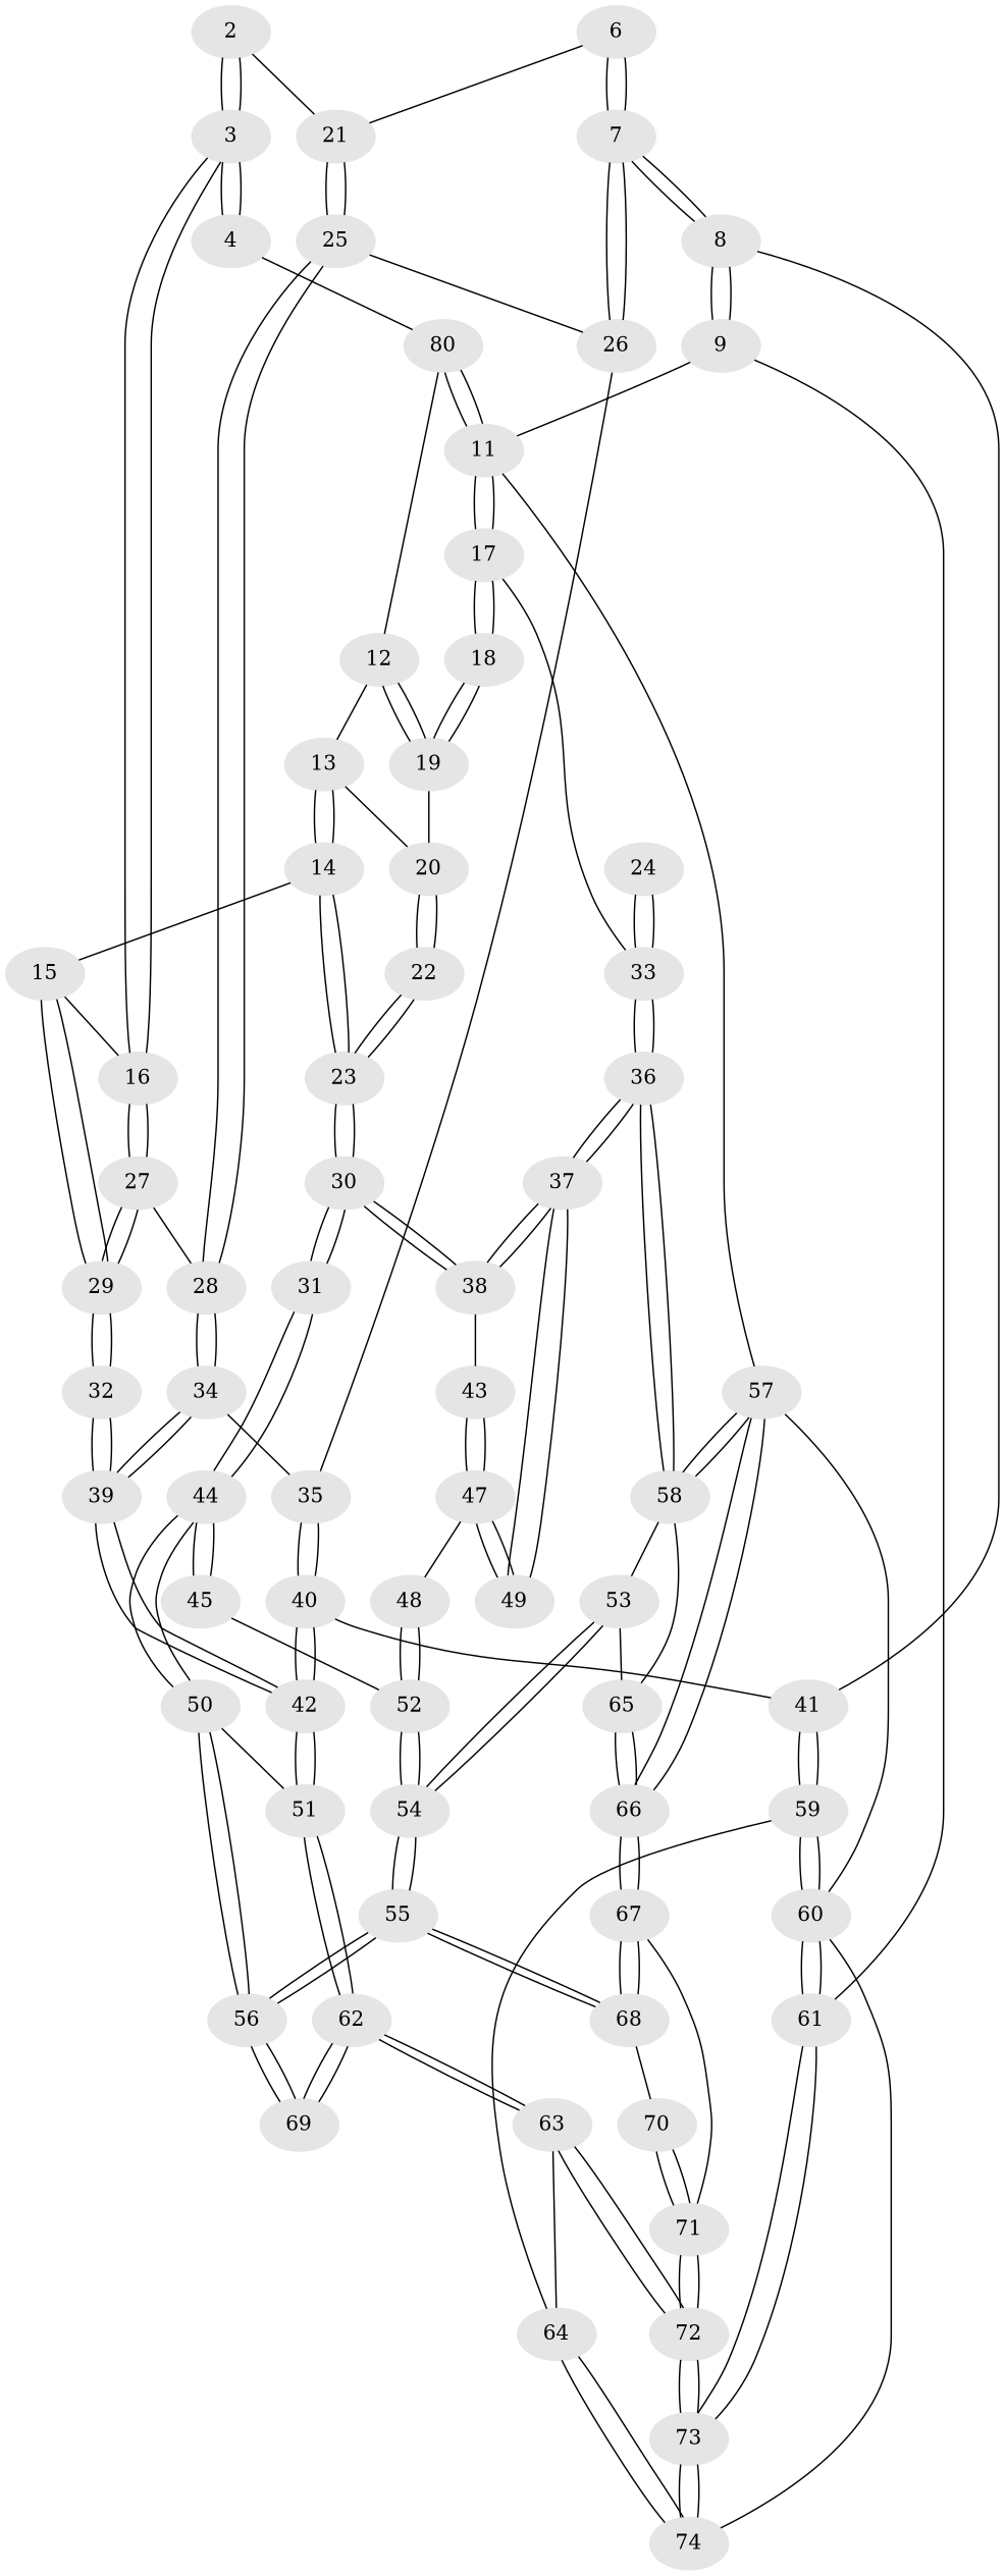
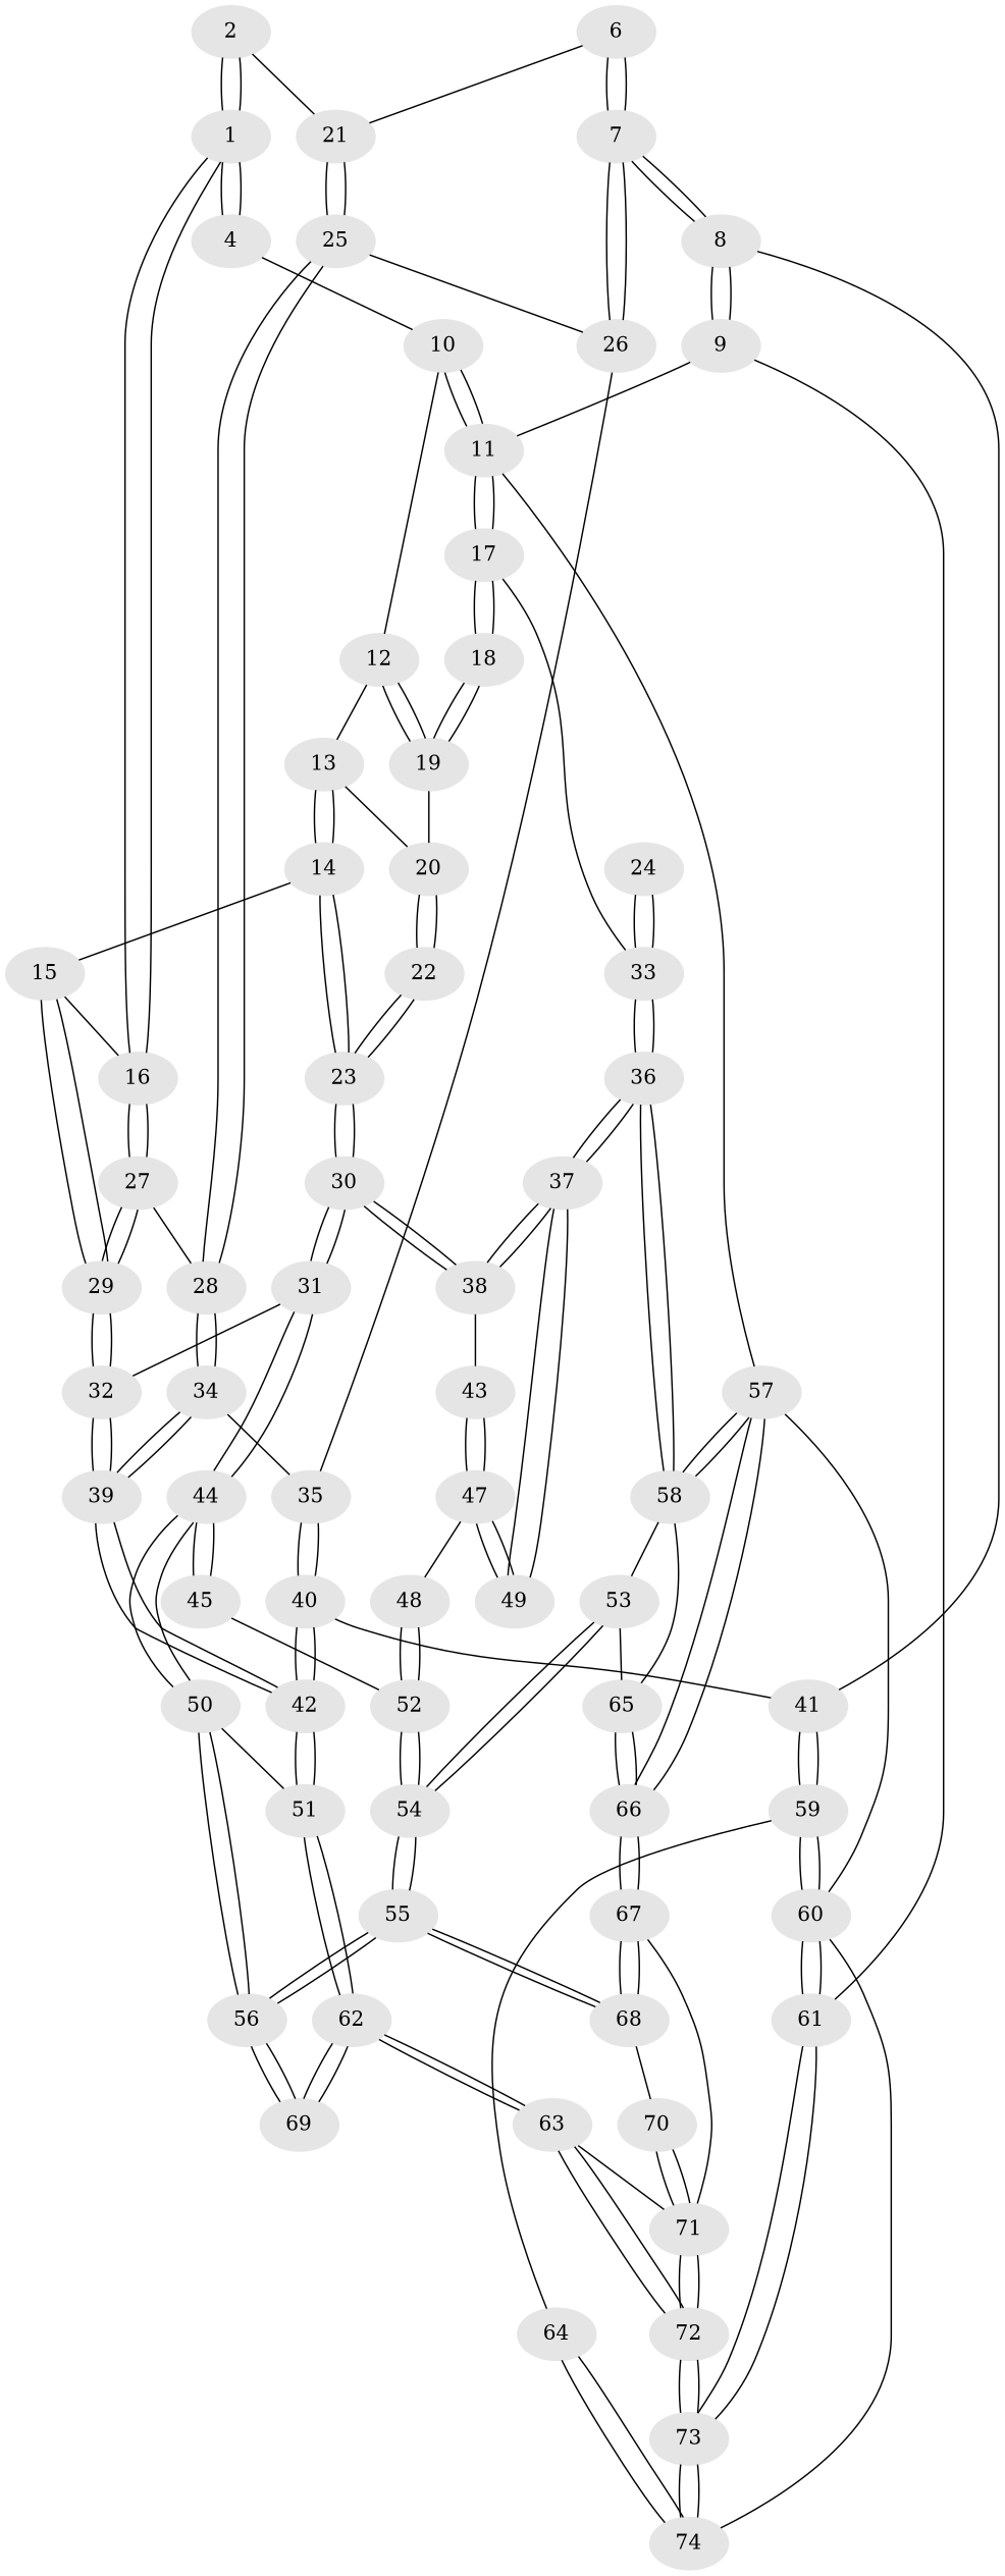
  graph {
    node [color=gray90 style=filled]
    2
-   3
+   3 [label=1]
    21
    6
    7
    4
    16
    25
-   10 [label=80]
+   10
    27
    11
    12
    9
    61
    8
    26
    41
    35
    59
    17
    57
    73
    13
    19
    18
    33
    58
    66
    60
    14
    20
    15
    23
    22
    29
    30
    32
    28
    36
    24
    31
    38
    34
    40
    39
    44
    43
    45
    50
    42
    37
    49
    53
    65
    47
    51
    64
    62
    48
    52
    56
    54
    69
    63
    55
    68
    70
    67
    74
    72
    71
    2 -- 3
    2 -- 3
    2 -- 21
    3 -- 4
    3 -- 4
    3 -- 16
    3 -- 16
    21 -- 25
    21 -- 25
    6 -- 21
    6 -- 7
    6 -- 7
    7 -- 8
    7 -- 8
    7 -- 26
    7 -- 26
    4 -- 10
    16 -- 27
    16 -- 27
    25 -- 26
    25 -- 28
    25 -- 28
    10 -- 11
    10 -- 11
    10 -- 12
    27 -- 29
    27 -- 29
    27 -- 28
    11 -- 17
    11 -- 17
    11 -- 57
    12 -- 13
    12 -- 19
    12 -- 19
    9 -- 11
    9 -- 61
    61 -- 73
    61 -- 73
    8 -- 9
    8 -- 9
    8 -- 41
    26 -- 35
    41 -- 59
    41 -- 59
    35 -- 40
    35 -- 40
    59 -- 60
    59 -- 60
    59 -- 64
    17 -- 18
    17 -- 18
    17 -- 33
    57 -- 58
    57 -- 58
    57 -- 66
    57 -- 66
    57 -- 60
    73 -- 74
    73 -- 74
    13 -- 14
    13 -- 14
    13 -- 20
    19 -- 20
    18 -- 19
    18 -- 19
    33 -- 36
    33 -- 36
    58 -- 53
    58 -- 65
    66 -- 67
    66 -- 67
    60 -- 61
    60 -- 61
    60 -- 74
    14 -- 15
    14 -- 23
    14 -- 23
    20 -- 22
    20 -- 22
    15 -- 16
    15 -- 29
    15 -- 29
    23 -- 30
    23 -- 30
    22 -- 23
    22 -- 23
    29 -- 32
    29 -- 32
    30 -- 31
    30 -- 31
    30 -- 38
    30 -- 38
    32 -- 39
    32 -- 39
    28 -- 34
    28 -- 34
    36 -- 58
    36 -- 58
    36 -- 37
    36 -- 37
    24 -- 33
    24 -- 33
+   31 -- 32
    31 -- 44
    31 -- 44
    38 -- 43
    34 -- 35
    34 -- 39
    34 -- 39
    40 -- 41
    40 -- 42
    40 -- 42
    39 -- 42
    39 -- 42
    44 -- 45
    44 -- 45
    44 -- 50
    44 -- 50
    43 -- 47
    43 -- 47
    45 -- 52
    50 -- 51
    50 -- 56
    50 -- 56
    42 -- 51
    42 -- 51
    37 -- 38
    37 -- 38
    37 -- 49
    37 -- 49
    53 -- 65
    53 -- 54
    53 -- 54
    65 -- 66
    65 -- 66
    47 -- 49
    47 -- 49
    47 -- 48
    51 -- 62
    51 -- 62
    64 -- 74
    64 -- 74
    62 -- 69
    62 -- 69
    62 -- 63
    62 -- 63
    48 -- 52
    48 -- 52
    52 -- 54
    52 -- 54
    56 -- 69
    56 -- 69
    54 -- 55
    54 -- 55
-   63 -- 64
+   63 -- 71
    63 -- 72
    63 -- 72
    55 -- 56
    55 -- 56
    55 -- 68
    55 -- 68
    68 -- 70
    70 -- 71
    70 -- 71
    67 -- 68
    67 -- 68
    67 -- 71
    72 -- 73
    72 -- 73
    71 -- 72
    71 -- 72
  }
